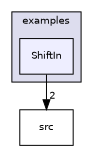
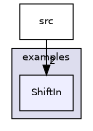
  digraph {
    compound=true
    node [fontname=Helvetica fontsize=10 shape=box]
    n1 [fillcolor="#eeeeff" label=ShiftIn pencolor=black style=filled]
    n2 [label=src]
    subgraph cluster_1 {
      bgcolor="#ddddee"
      fontname=Helvetica
      fontsize=10
      label=examples
      pencolor=black
      n1
    }
-   n1 -> n2 [headlabel=2 labeldistance=1.5 labelfontname=Helvetica labelfontsize=10]
+   n2 -> n1 [headlabel=2 labeldistance=1.5 labelfontname=Helvetica labelfontsize=10]
  }
